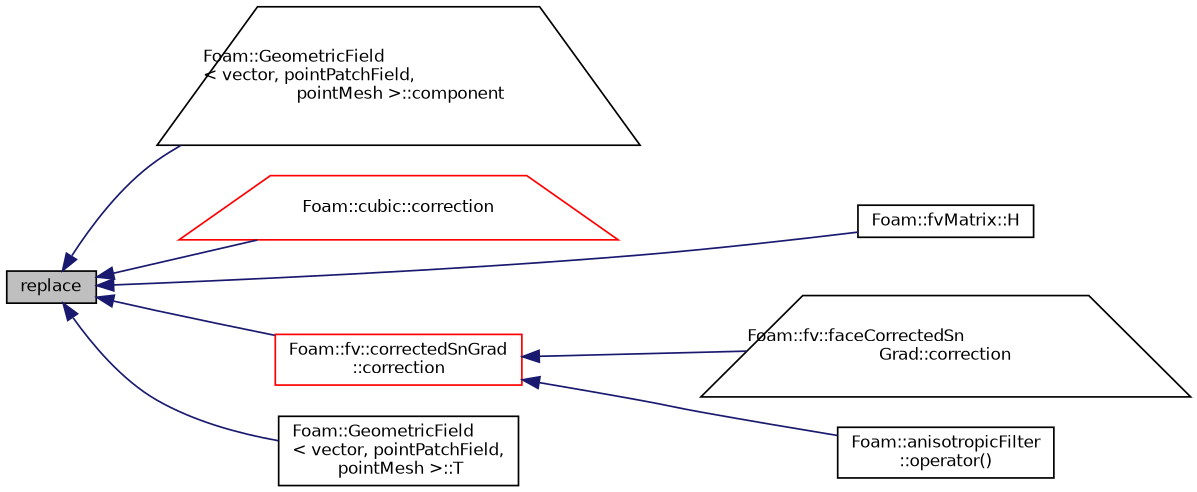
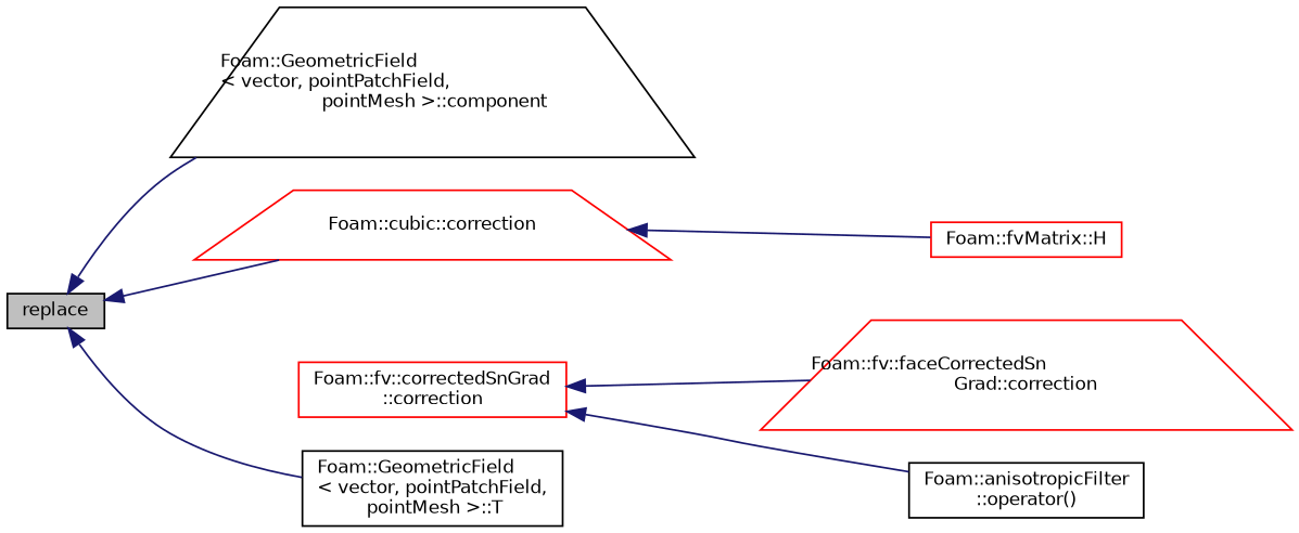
  digraph {
    rankdir=LR
    node [color=black fontname=Helvetica fontsize=10 shape=box]
    edge [color=midnightblue dir=back fontname=Helvetica fontsize=10 labelfontname=Helvetica labelfontsize=10 style=solid]
    n1 [fillcolor=grey75 fontcolor=black height=0.2 label=replace style=filled width=0.4]
    n2 [height=0.2 label="Foam::GeometricField\l\< vector, pointPatchField,\l pointMesh \>::component" shape=trapezium width=0.4]
    n3 [color=red height=0.2 label="Foam::cubic::correction" shape=trapezium width=0.4]
    n4 [color=red height=0.2 label="Foam::fv::correctedSnGrad\l::correction" width=0.4]
-   n5 [height=0.2 label="Foam::fvMatrix::H" width=0.4]
+   n5 [color=red height=0.2 label="Foam::fvMatrix::H" width=0.4]
    n6 [height=0.2 label="Foam::GeometricField\l\< vector, pointPatchField,\l pointMesh \>::T" width=0.4]
-   n7 [height=0.2 label="Foam::fv::faceCorrectedSn\lGrad::correction" shape=trapezium width=0.4]
+   n7 [color=red height=0.2 label="Foam::fv::faceCorrectedSn\lGrad::correction" shape=trapezium width=0.4]
    n8 [height=0.2 label="Foam::anisotropicFilter\l::operator()" width=0.4]
    n1 -> n2
    n1 -> n3
-   n1 -> n4
-   n1 -> n5
+   n3 -> n5
    n1 -> n6
    n4 -> n7
    n4 -> n8
  }
